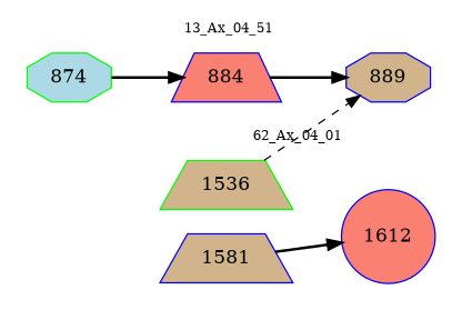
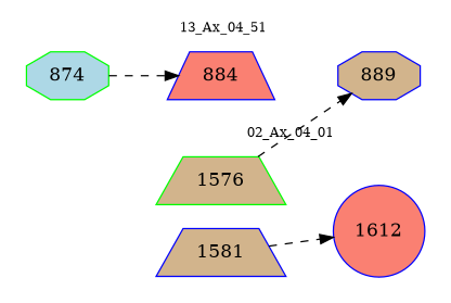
  digraph {
    rankdir=LR
    node [color=blue fillcolor=tan shape=trapezium style=filled]
    edge [color=black style=dashed]
    n1 [color=green fillcolor=lightblue label=874 shape=octagon]
    n2 [fillcolor=salmon label=884]
    n3 [label=889 shape=octagon]
-   n4 [color=green label=1536]
+   n4 [color=green label=1576]
    n5 [label=1581]
    n6 [fillcolor=salmon label=1612 shape=circle]
    subgraph cluster_1 {
      color=white
      fontsize=10
      label="13_Ax_04_51"
      n1
      n2
      n3
    }
    subgraph cluster_2 {
      color=white
      fontsize=10
-     label="62_Ax_04_01"
+     label="02_Ax_04_01"
      n4
      n5
      n6
    }
-   n1 -> n2 [style=bold]
-   n2 -> n3 [style=bold]
+   n1 -> n2
    n4 -> n3
-   n5 -> n6 [style=bold]
+   n5 -> n6
  }
